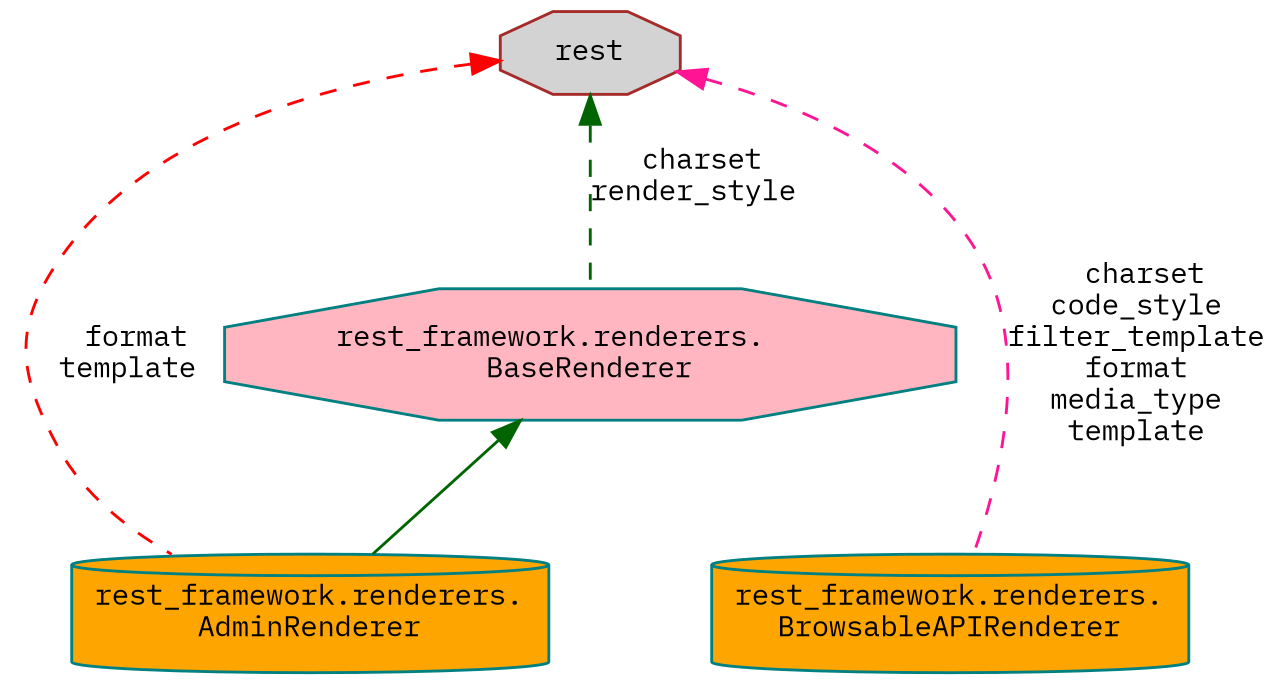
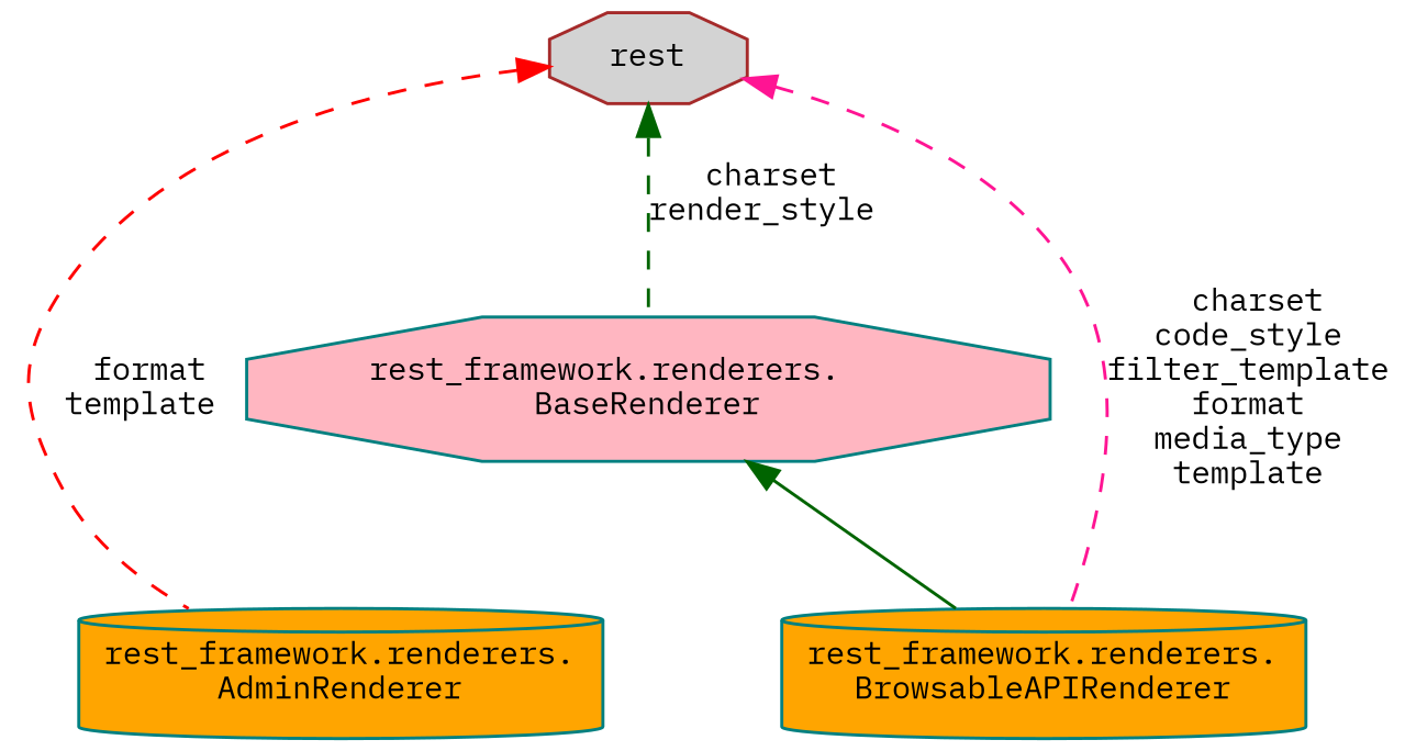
  digraph {
    fontname="IBM Plex Mono"
    node [color=teal fillcolor=orange fontname="IBM Plex Mono" fontsize=10 shape=cylinder style=filled]
    edge [color=darkgreen dir=back fontname="IBM Plex Mono" fontsize=10 labelfontname=Helvetica labelfontsize=10 style=dashed]
    n1 [fontcolor=black height=0.2 label="rest_framework.renderers.\lAdminRenderer" width=0.4]
    n2 [height=0.2 label="rest_framework.renderers.\lBrowsableAPIRenderer" width=0.4]
    n3 [fillcolor=lightpink height=0.2 label="rest_framework.renderers.\lBaseRenderer" shape=octagon width=0.4]
    n4 [color=brown fillcolor=lightgrey height=0.2 label=rest shape=octagon width=0.4]
-   n3 -> n1 [style=solid]
+   n3 -> n2 [style=solid]
    n4 -> n1 [color=red label=" format\ntemplate"]
    n4 -> n2 [color=deeppink label=" charset\ncode_style\nfilter_template\nformat\nmedia_type\ntemplate"]
    n4 -> n3 [label=" charset\nrender_style"]
  }
